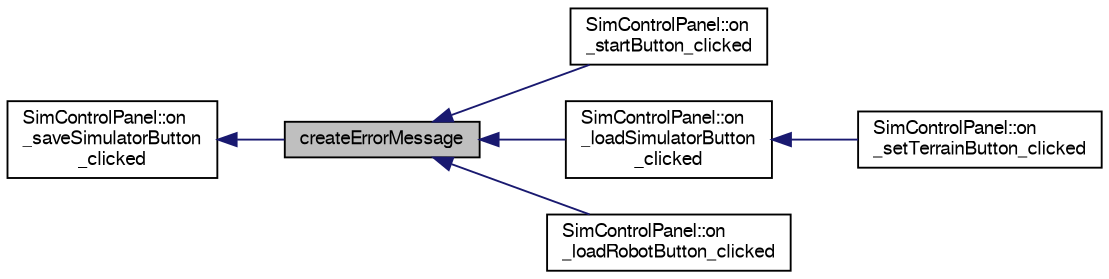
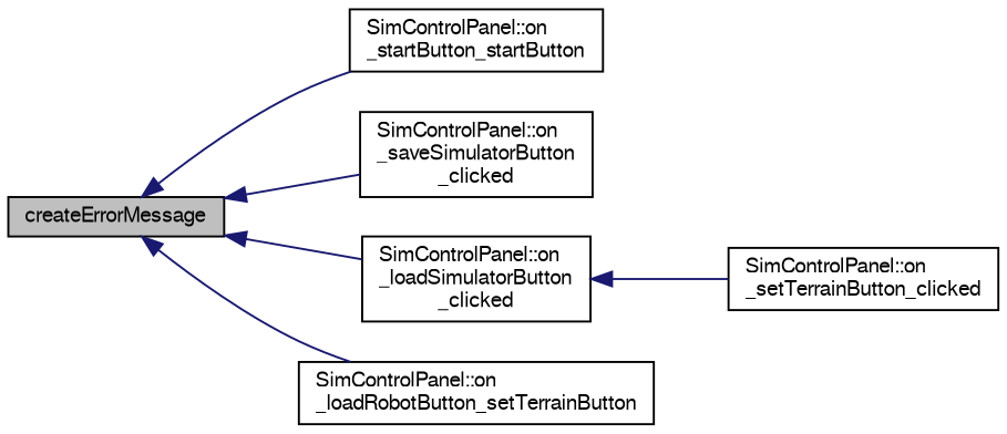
  digraph {
    rankdir=LR
    node [color=black fillcolor=white fontname=FreeSans fontsize=10 shape=record style=filled]
    edge [color=midnightblue dir=back fontname=FreeSans fontsize=10 labelfontname=FreeSans labelfontsize=10 style=solid]
    n1 [fillcolor=grey75 fontcolor=black height=0.2 label=createErrorMessage width=0.4]
-   n2 [height=0.2 label="SimControlPanel::on\l_startButton_clicked" width=0.4]
+   n2 [height=0.2 label="SimControlPanel::on\l_startButton_startButton" width=0.4]
    n3 [height=0.2 label="SimControlPanel::on\l_saveSimulatorButton\l_clicked" width=0.4]
    n4 [height=0.2 label="SimControlPanel::on\l_loadSimulatorButton\l_clicked" width=0.4]
-   n5 [height=0.2 label="SimControlPanel::on\l_loadRobotButton_clicked" width=0.4]
+   n5 [height=0.2 label="SimControlPanel::on\l_loadRobotButton_setTerrainButton" width=0.4]
    n6 [height=0.2 label="SimControlPanel::on\l_setTerrainButton_clicked" width=0.4]
    n1 -> n2
-   n3 -> n1
+   n1 -> n3
    n1 -> n4
    n1 -> n5
    n4 -> n6
  }
